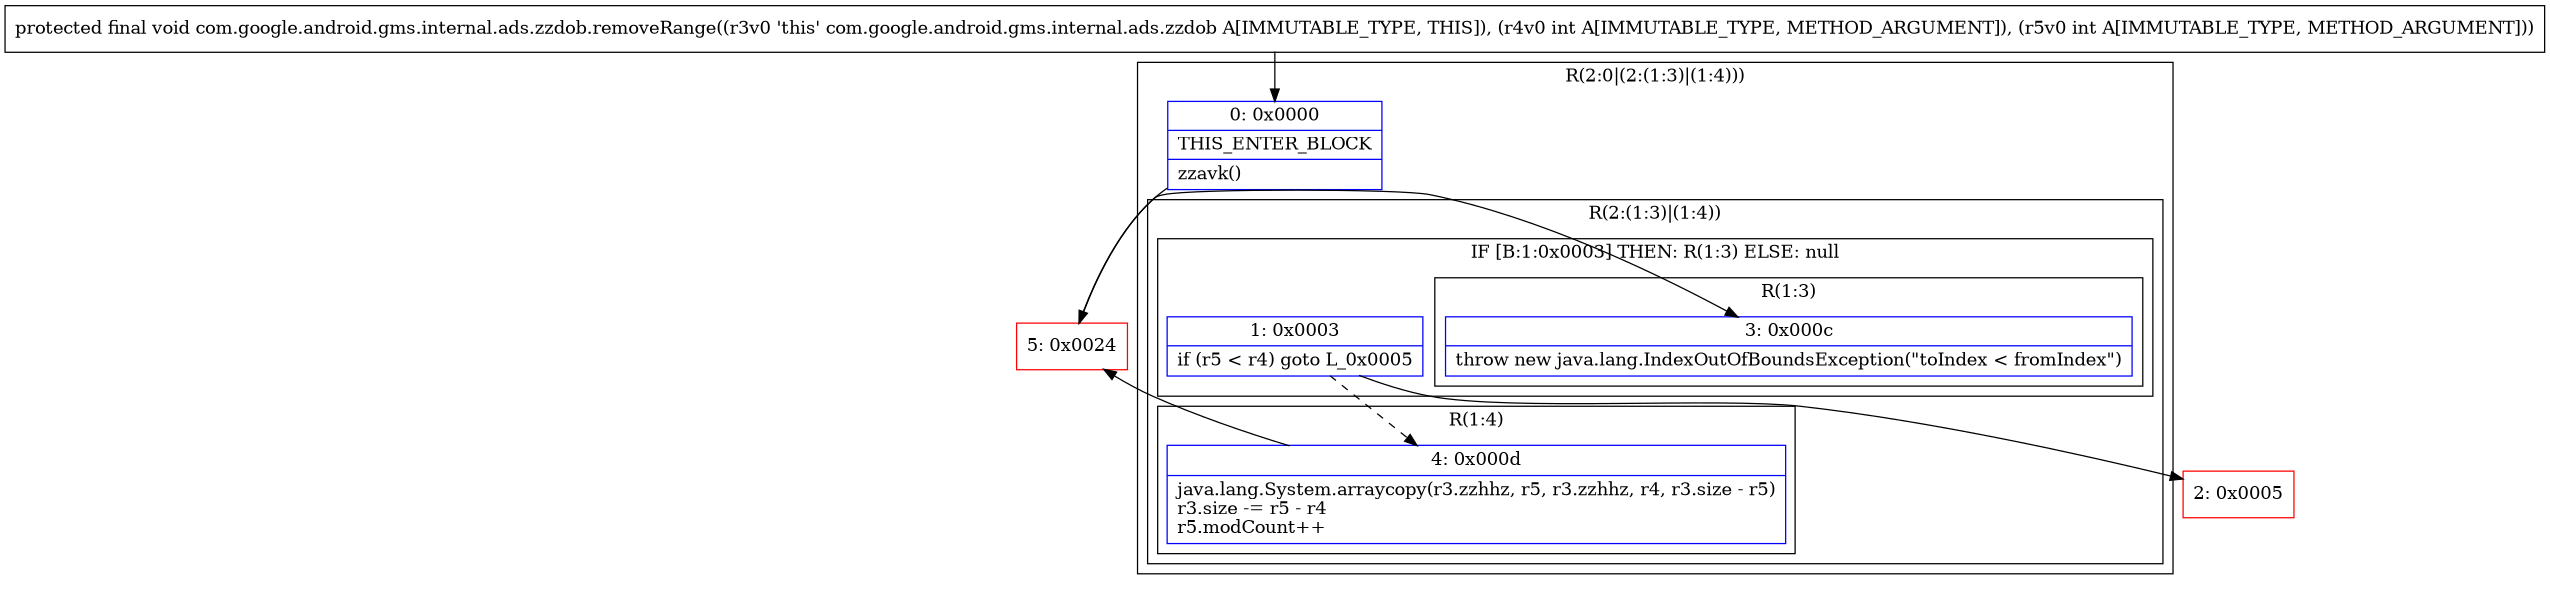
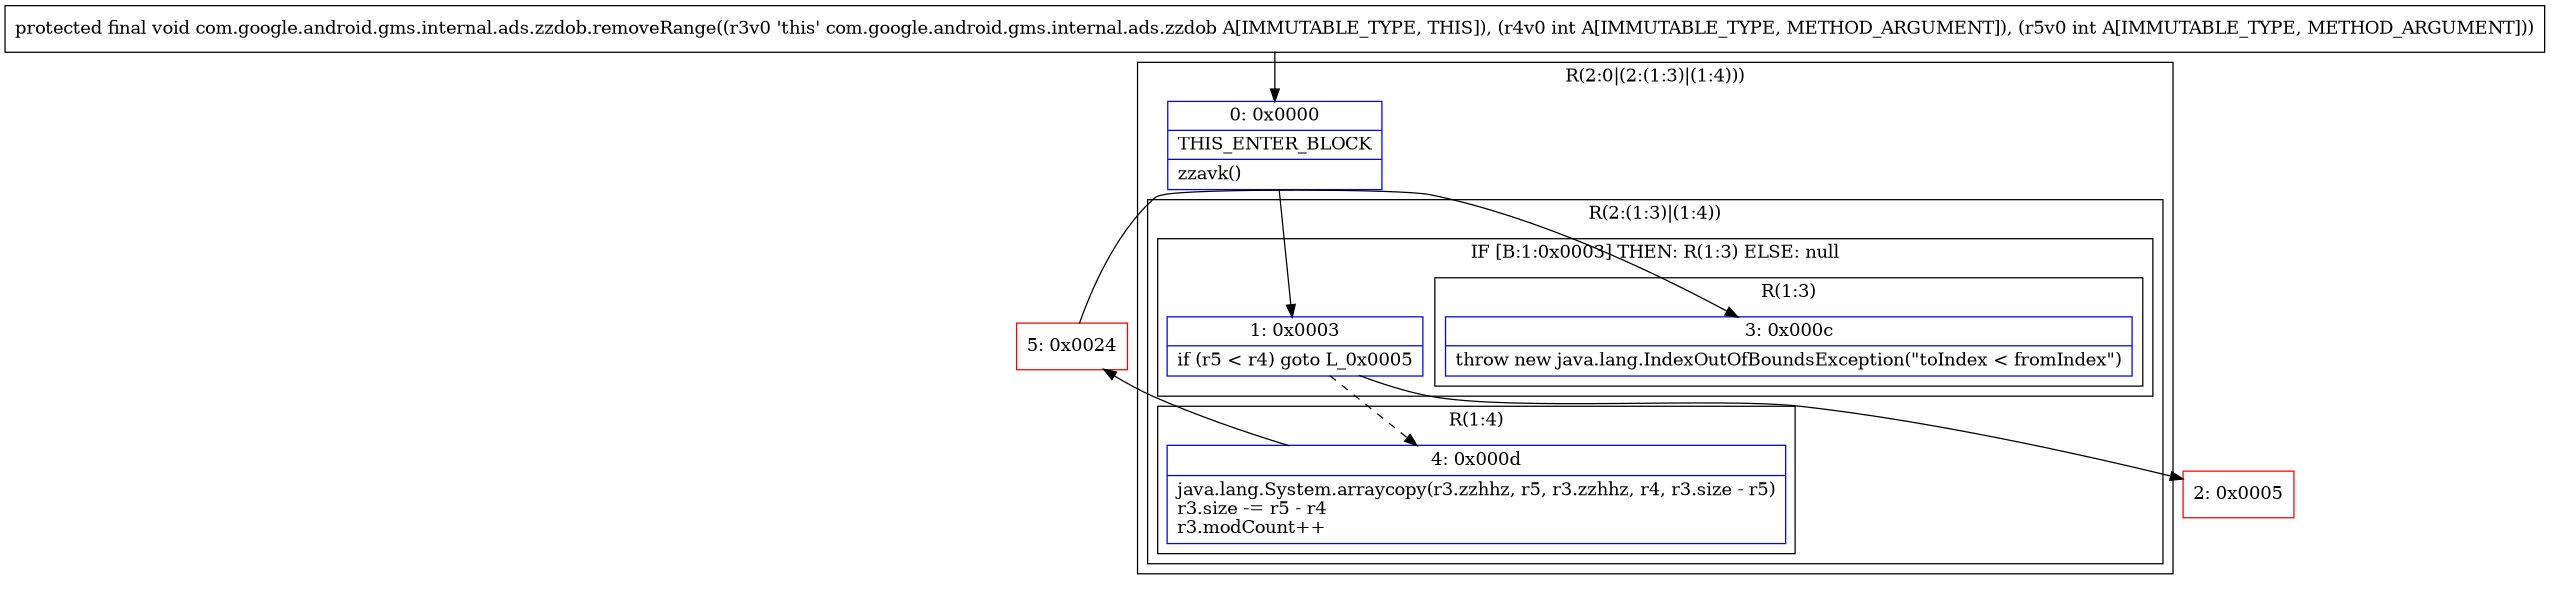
  digraph {
    node [color=blue shape=record]
    n1 [label="{3\:\ 0x000c|throw new java.lang.IndexOutOfBoundsException(\"toIndex \< fromIndex\")\l}"]
    n2 [label="{1\:\ 0x0003|if (r5 \< r4) goto L_0x0005\l}"]
-   n3 [label="{4\:\ 0x000d|java.lang.System.arraycopy(r3.zzhhz, r5, r3.zzhhz, r4, r3.size \- r5)\lr3.size \-= r5 \- r4\lr5.modCount++\l}"]
+   n3 [label="{4\:\ 0x000d|java.lang.System.arraycopy(r3.zzhhz, r5, r3.zzhhz, r4, r3.size \- r5)\lr3.size \-= r5 \- r4\lr3.modCount++\l}"]
    n4 [label="{0\:\ 0x0000|THIS_ENTER_BLOCK\l|zzavk()\l}"]
    n5 [color=red label="{2\:\ 0x0005}"]
    n6 [color=red label="{5\:\ 0x0024}"]
    n7 [label="{protected final void com.google.android.gms.internal.ads.zzdob.removeRange((r3v0 'this' com.google.android.gms.internal.ads.zzdob A[IMMUTABLE_TYPE, THIS]), (r4v0 int A[IMMUTABLE_TYPE, METHOD_ARGUMENT]), (r5v0 int A[IMMUTABLE_TYPE, METHOD_ARGUMENT])) }" color=""]
    subgraph cluster_1 {
      label="R(2:0|(2:(1:3)|(1:4)))"
      n4
      subgraph cluster_2 {
        label="R(2:(1:3)|(1:4))"
        subgraph cluster_3 {
          label="IF [B:1:0x0003] THEN: R(1:3) ELSE: null"
          n2
          subgraph cluster_4 {
            label="R(1:3)"
            n1
          }
        }
        subgraph cluster_5 {
          label="R(1:4)"
          n3
        }
      }
    }
    n2 -> n3 [style=dashed]
    n2 -> n5
    n3 -> n6
-   n4 -> n6
+   n4 -> n2
    n6 -> n1
    n7 -> n4
  }
